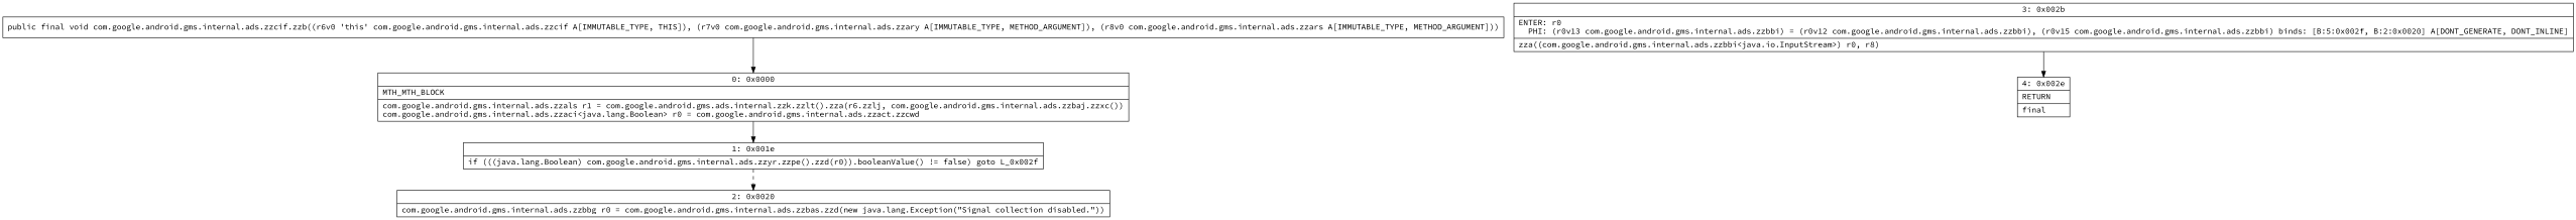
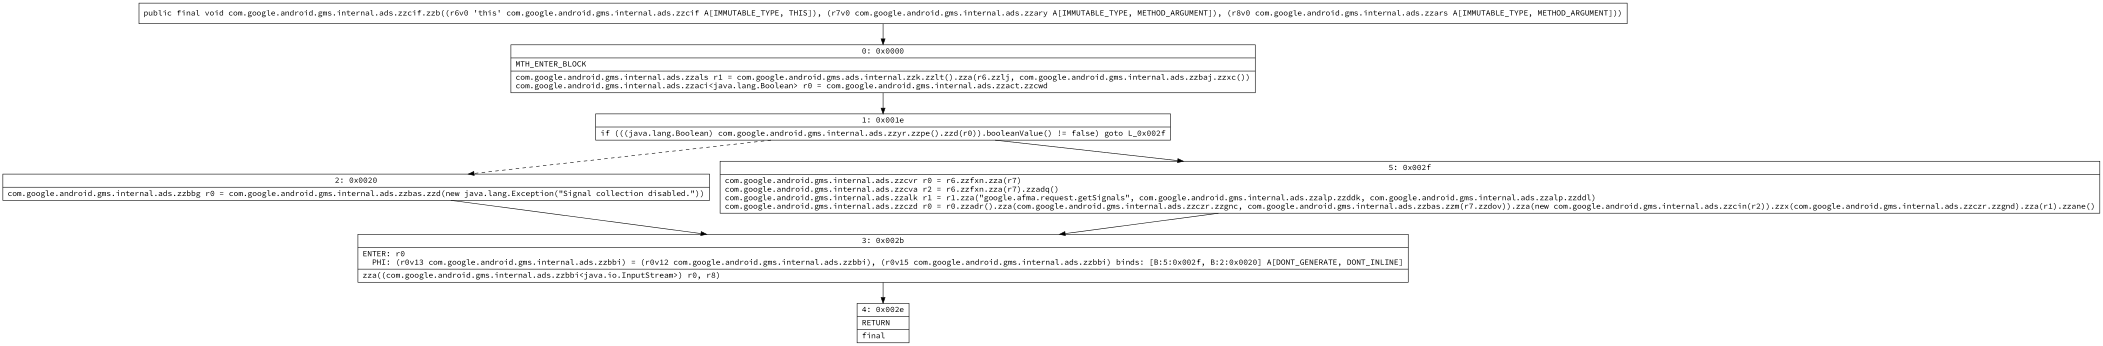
  digraph {
    fontname="Source Code Pro"
    node [fontname="Source Code Pro" shape=record]
    edge [fontname="Source Code Pro"]
-   n1 [label="{0\:\ 0x0000|MTH_MTH_BLOCK\l|com.google.android.gms.internal.ads.zzals r1 = com.google.android.gms.ads.internal.zzk.zzlt().zza(r6.zzlj, com.google.android.gms.internal.ads.zzbaj.zzxc())\lcom.google.android.gms.internal.ads.zzaci\<java.lang.Boolean\> r0 = com.google.android.gms.internal.ads.zzact.zzcwd\l}"]
+   n1 [label="{0\:\ 0x0000|MTH_ENTER_BLOCK\l|com.google.android.gms.internal.ads.zzals r1 = com.google.android.gms.ads.internal.zzk.zzlt().zza(r6.zzlj, com.google.android.gms.internal.ads.zzbaj.zzxc())\lcom.google.android.gms.internal.ads.zzaci\<java.lang.Boolean\> r0 = com.google.android.gms.internal.ads.zzact.zzcwd\l}"]
    n2 [label="{1\:\ 0x001e|if (((java.lang.Boolean) com.google.android.gms.internal.ads.zzyr.zzpe().zzd(r0)).booleanValue() != false) goto L_0x002f\l}"]
    n3 [label="{2\:\ 0x0020|com.google.android.gms.internal.ads.zzbbg r0 = com.google.android.gms.internal.ads.zzbas.zzd(new java.lang.Exception(\"Signal collection disabled.\"))\l}"]
+   n4 [label="{5\:\ 0x002f|com.google.android.gms.internal.ads.zzcvr r0 = r6.zzfxn.zza(r7)\lcom.google.android.gms.internal.ads.zzcva r2 = r6.zzfxn.zza(r7).zzadq()\lcom.google.android.gms.internal.ads.zzalk r1 = r1.zza(\"google.afma.request.getSignals\", com.google.android.gms.internal.ads.zzalp.zzddk, com.google.android.gms.internal.ads.zzalp.zzddl)\lcom.google.android.gms.internal.ads.zzczd r0 = r0.zzadr().zza(com.google.android.gms.internal.ads.zzczr.zzgnc, com.google.android.gms.internal.ads.zzbas.zzm(r7.zzdov)).zza(new com.google.android.gms.internal.ads.zzcin(r2)).zzx(com.google.android.gms.internal.ads.zzczr.zzgnd).zza(r1).zzane()\l}"]
    n5 [label="{3\:\ 0x002b|ENTER: r0 \l  PHI: (r0v13 com.google.android.gms.internal.ads.zzbbi) = (r0v12 com.google.android.gms.internal.ads.zzbbi), (r0v15 com.google.android.gms.internal.ads.zzbbi) binds: [B:5:0x002f, B:2:0x0020] A[DONT_GENERATE, DONT_INLINE]\l|zza((com.google.android.gms.internal.ads.zzbbi\<java.io.InputStream\>) r0, r8)\l}"]
    n6 [label="{4\:\ 0x002e|RETURN\l|final\l}"]
    n7 [label="{public final void com.google.android.gms.internal.ads.zzcif.zzb((r6v0 'this' com.google.android.gms.internal.ads.zzcif A[IMMUTABLE_TYPE, THIS]), (r7v0 com.google.android.gms.internal.ads.zzary A[IMMUTABLE_TYPE, METHOD_ARGUMENT]), (r8v0 com.google.android.gms.internal.ads.zzars A[IMMUTABLE_TYPE, METHOD_ARGUMENT])) }"]
    n1 -> n2
    n2 -> n3 [style=dashed]
+   n2 -> n4
+   n3 -> n5
+   n4 -> n5
    n5 -> n6
    n7 -> n1
  }
